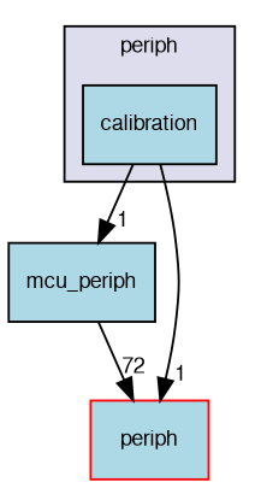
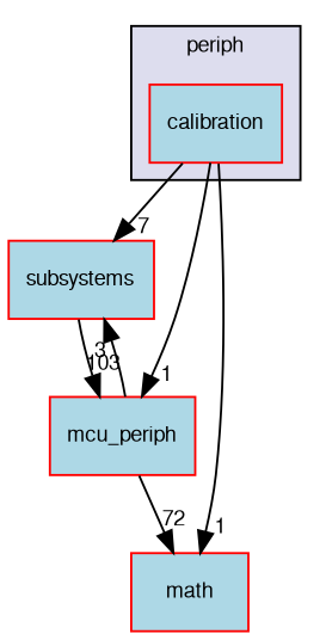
  digraph {
    compound=true
    node [fillcolor=lightblue fontname=FreeSans fontsize=10 shape=box style=filled]
    edge [headlabel=1 labeldistance=1.5 labelfontname=FreeSans labelfontsize=10]
-   n1 [label=calibration pencolor=black]
-   n3 [label=mcu_periph]
-   n4 [color=red label=periph]
+   n1 [label=calibration pencolor=black color=red]
+   n2 [color=red label=subsystems]
+   n3 [label=mcu_periph color=red]
+   n4 [color=red label=math]
    subgraph cluster_1 {
      bgcolor="#ddddee"
      fontname=FreeSans
      fontsize=10
      label=periph
      pencolor=black
      n1
    }
+   n1 -> n2 [headlabel=7]
    n1 -> n3
    n1 -> n4
+   n2 -> n3 [headlabel=103]
+   n3 -> n2 [headlabel=3]
    n3 -> n4 [headlabel=72]
  }
